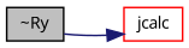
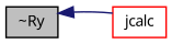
  digraph {
    rankdir=LR
    fontname="Noto Sans"
    node [fontname="Noto Sans" fontsize=10 shape=record]
    n1 [color=black fillcolor=grey75 fontcolor=black height=0.2 label="~Ry" style=filled width=0.4]
    n2 [color=red height=0.2 label=jcalc width=0.4]
-   n1 -> n2 [color=midnightblue fontname="Noto Sans" fontsize=10 labelfontname=Helvetica labelfontsize=10 style=solid]
+   n2 -> n1 [color=midnightblue fontname="Noto Sans" fontsize=10 labelfontname=Helvetica labelfontsize=10 style=solid]
  }
